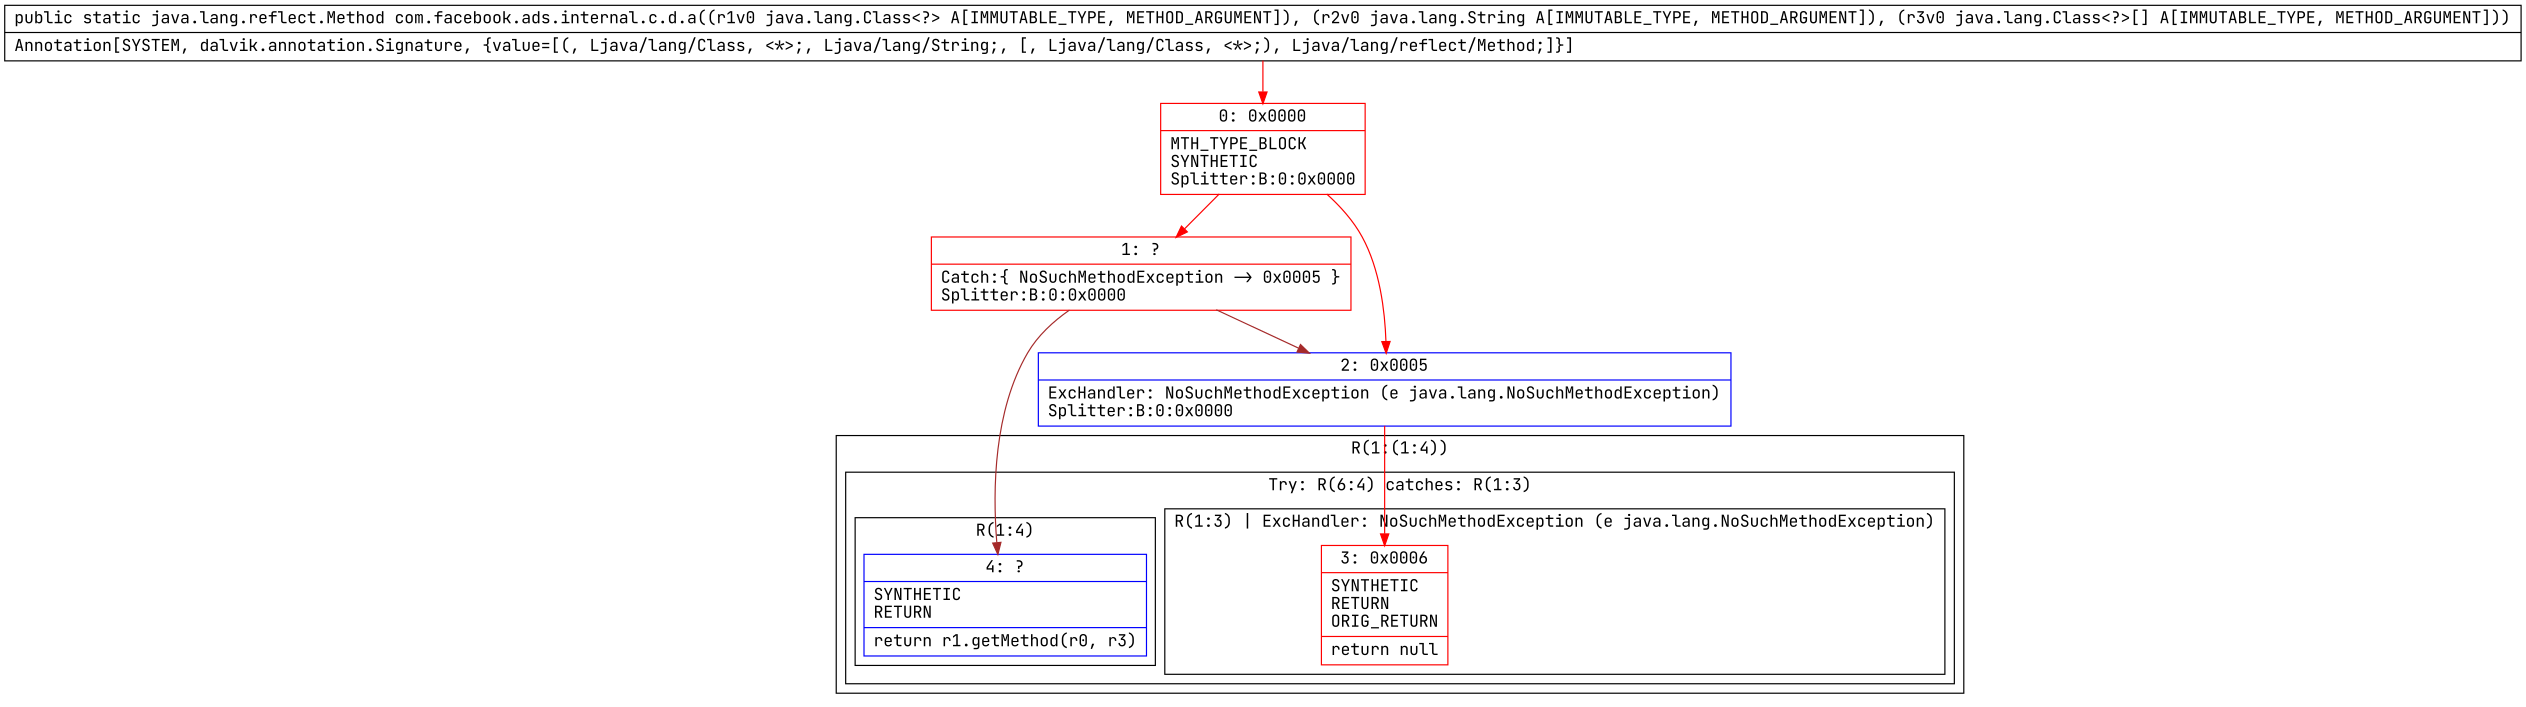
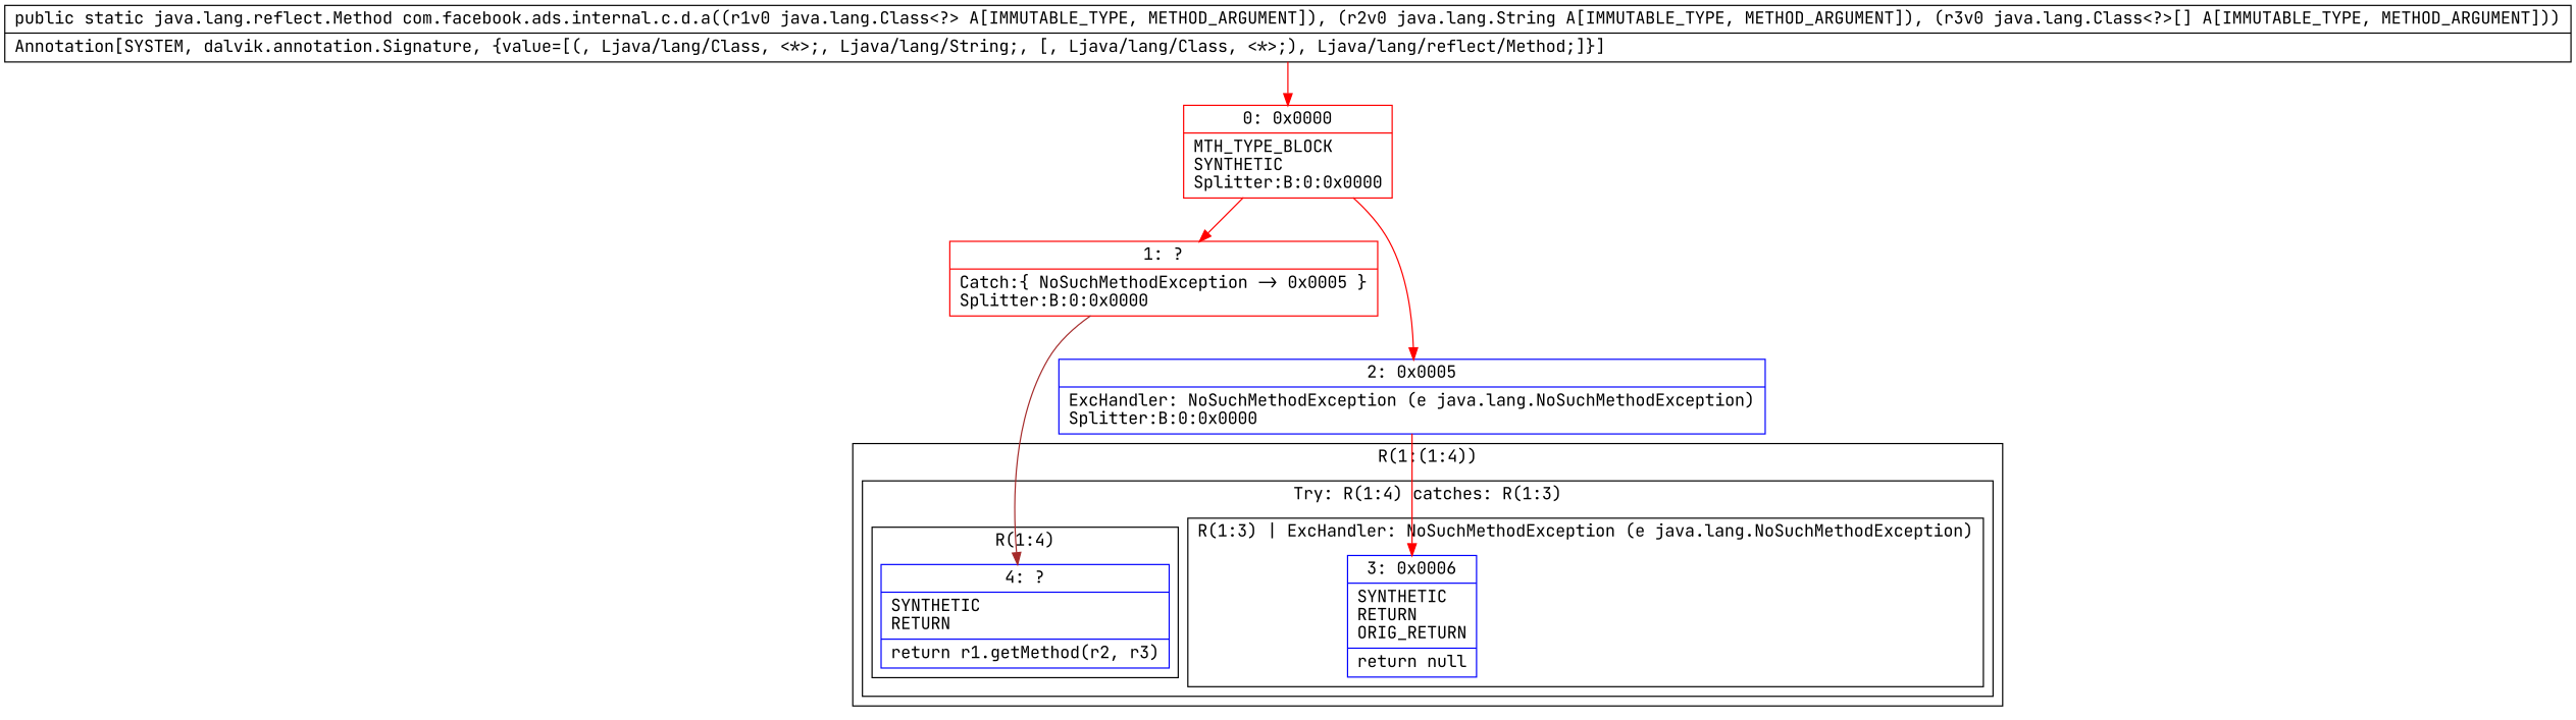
  digraph {
    fontname="JetBrains Mono"
    node [color=blue fontname="JetBrains Mono" shape=record]
    edge [color=red fontname="JetBrains Mono"]
-   n1 [label="{4\:\ ?|SYNTHETIC\lRETURN\l|return r1.getMethod(r0, r3)\l}"]
-   n2 [color=red label="{3\:\ 0x0006|SYNTHETIC\lRETURN\lORIG_RETURN\l|return null\l}"]
+   n1 [label="{4\:\ ?|SYNTHETIC\lRETURN\l|return r1.getMethod(r2, r3)\l}"]
+   n2 [label="{3\:\ 0x0006|SYNTHETIC\lRETURN\lORIG_RETURN\l|return null\l}"]
    n3 [color=red label="{0\:\ 0x0000|MTH_TYPE_BLOCK\lSYNTHETIC\lSplitter:B:0:0x0000\l}"]
    n4 [color=red label="{1\:\ ?|Catch:\{ NoSuchMethodException \-\> 0x0005 \}\lSplitter:B:0:0x0000\l}"]
    n5 [label="{2\:\ 0x0005|ExcHandler: NoSuchMethodException (e java.lang.NoSuchMethodException)\lSplitter:B:0:0x0000\l}"]
    n6 [label="{public static java.lang.reflect.Method com.facebook.ads.internal.c.d.a((r1v0 java.lang.Class\<?\> A[IMMUTABLE_TYPE, METHOD_ARGUMENT]), (r2v0 java.lang.String A[IMMUTABLE_TYPE, METHOD_ARGUMENT]), (r3v0 java.lang.Class\<?\>[] A[IMMUTABLE_TYPE, METHOD_ARGUMENT]))  | Annotation[SYSTEM, dalvik.annotation.Signature, \{value=[(, Ljava\/lang\/Class, \<*\>;, Ljava\/lang\/String;, [, Ljava\/lang\/Class, \<*\>;), Ljava\/lang\/reflect\/Method;]\}]\l}" color=""]
    subgraph cluster_1 {
      label="R(1:(1:4))"
      subgraph cluster_2 {
-       label="Try: R(6:4) catches: R(1:3)"
+       label="Try: R(1:4) catches: R(1:3)"
        subgraph cluster_3 {
          label="R(1:4)"
          n1
        }
        subgraph cluster_4 {
          label="R(1:3) | ExcHandler: NoSuchMethodException (e java.lang.NoSuchMethodException)\l"
          n2
        }
      }
    }
    subgraph cluster_5 {
      label="R(1:3) | ExcHandler: NoSuchMethodException (e java.lang.NoSuchMethodException)\l"
    }
    n3 -> n4
    n3 -> n5
    n4 -> n1 [color=brown]
-   n4 -> n5 [color=brown]
    n5 -> n2
    n6 -> n3
  }
